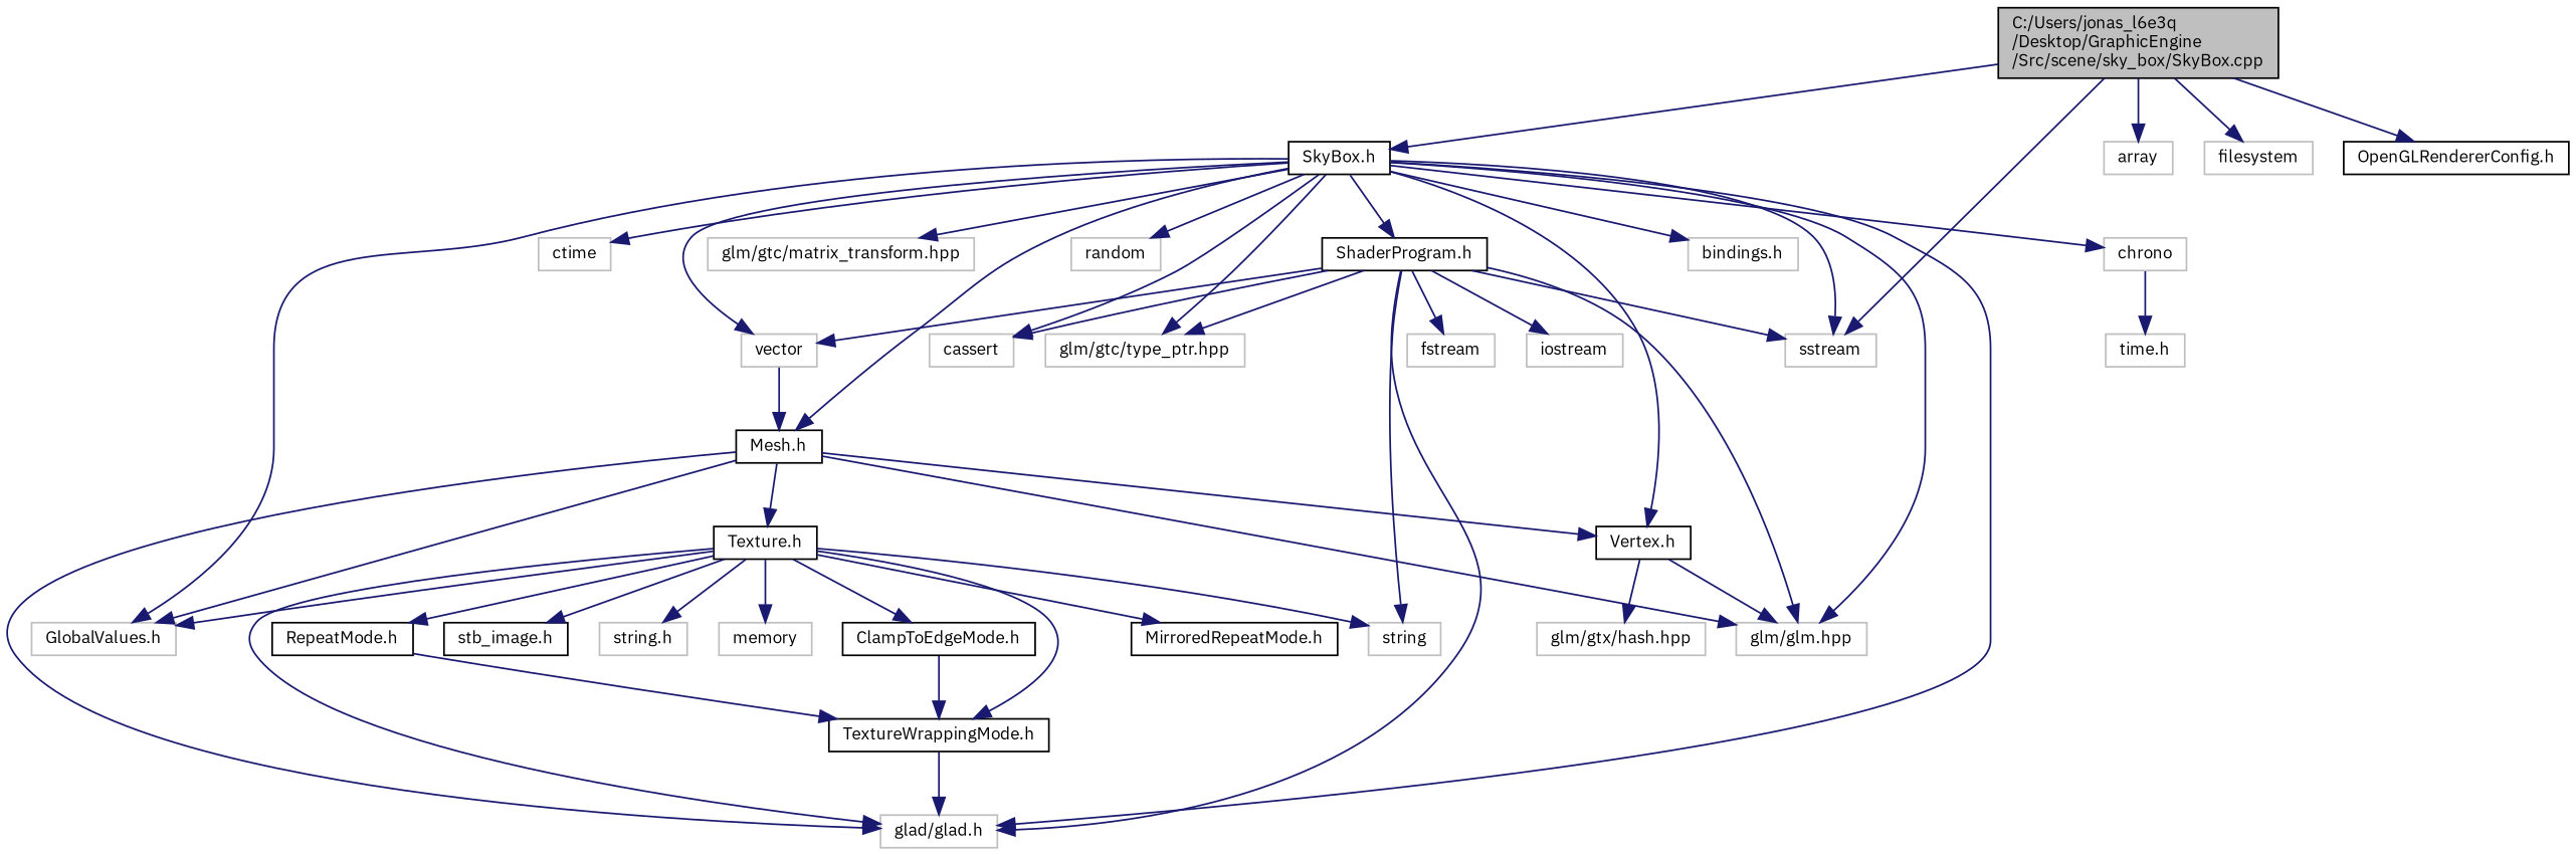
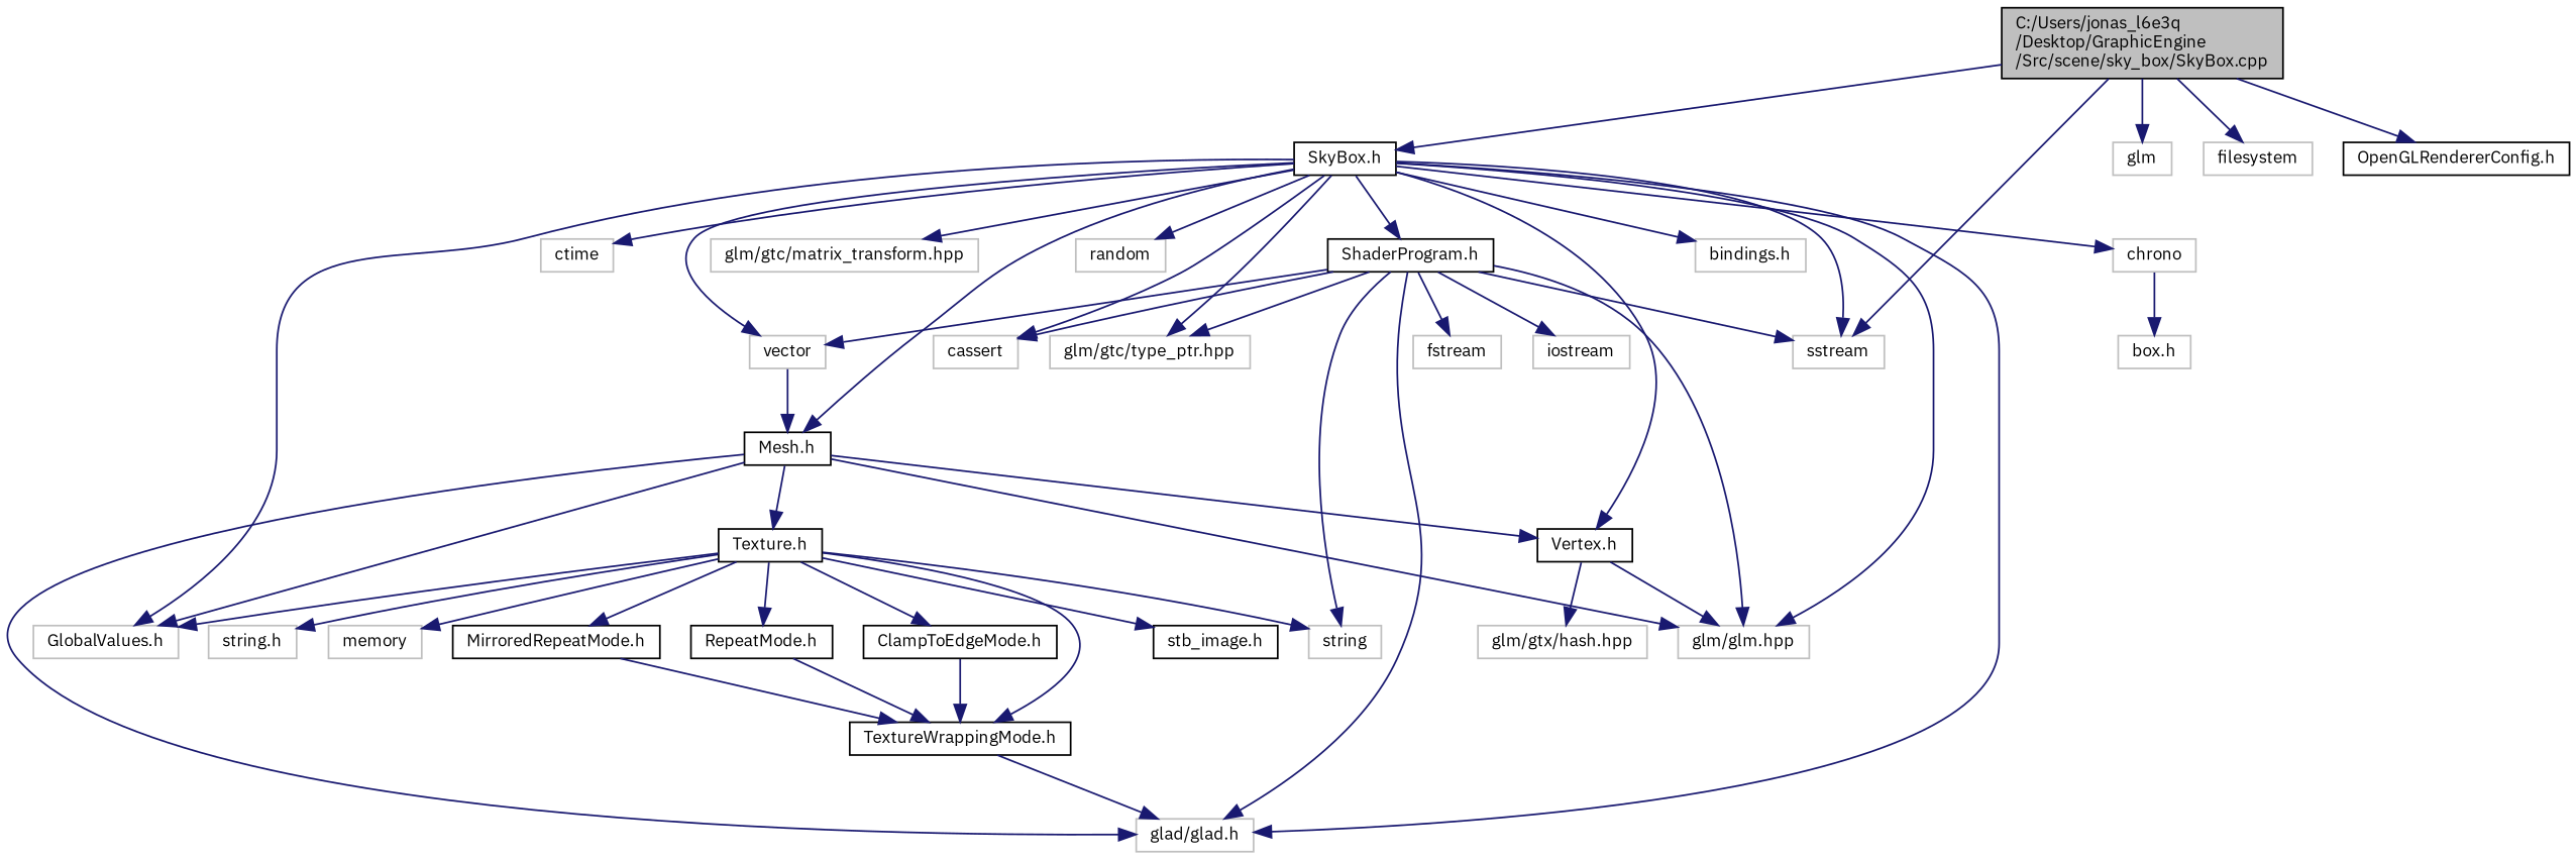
  digraph {
    fontname="IBM Plex Sans"
    node [color=grey75 fontname="IBM Plex Sans" fontsize=10 shape=record]
    edge [color=midnightblue fontname="IBM Plex Sans" fontsize=10 labelfontname=Helvetica labelfontsize=10 style=solid]
    n1 [color=black fillcolor=grey75 fontcolor=black height=0.2 label="C:/Users/jonas_l6e3q\l/Desktop/GraphicEngine\l/Src/scene/sky_box/SkyBox.cpp" style=filled width=0.4]
    n2 [color=black height=0.2 label="SkyBox.h" width=0.4]
    n3 [height=0.2 label=sstream width=0.4]
-   n4 [height=0.2 label=array width=0.4]
+   n4 [height=0.2 label=glm width=0.4]
    n5 [height=0.2 label=filesystem width=0.4]
    n6 [color=black height=0.2 label="OpenGLRendererConfig.h" width=0.4]
    n7 [height=0.2 label="glad/glad.h" width=0.4]
    n8 [height=0.2 label=cassert width=0.4]
    n9 [height=0.2 label=chrono width=0.4]
    n10 [height=0.2 label=ctime width=0.4]
    n11 [height=0.2 label="glm/glm.hpp" width=0.4]
    n12 [height=0.2 label="glm/gtc/matrix_transform.hpp" width=0.4]
    n13 [height=0.2 label="glm/gtc/type_ptr.hpp" width=0.4]
    n14 [height=0.2 label=random width=0.4]
    n15 [height=0.2 label=vector width=0.4]
    n16 [height=0.2 label="GlobalValues.h" width=0.4]
    n17 [color=black height=0.2 label="Mesh.h" width=0.4]
    n18 [color=black height=0.2 label="Vertex.h" width=0.4]
    n19 [color=black height=0.2 label="ShaderProgram.h" width=0.4]
    n20 [height=0.2 label="bindings.h" width=0.4]
-   n21 [height=0.2 label="time.h" width=0.4]
+   n21 [height=0.2 label="box.h" width=0.4]
    n22 [color=black height=0.2 label="Texture.h" width=0.4]
    n23 [height=0.2 label="glm/gtx/hash.hpp" width=0.4]
    n24 [height=0.2 label=string width=0.4]
    n25 [height=0.2 label=fstream width=0.4]
    n26 [height=0.2 label=iostream width=0.4]
    n27 [color=black height=0.2 label="stb_image.h" width=0.4]
    n28 [height=0.2 label="string.h" width=0.4]
    n29 [height=0.2 label=memory width=0.4]
    n30 [color=black height=0.2 label="ClampToEdgeMode.h" width=0.4]
    n31 [color=black height=0.2 label="TextureWrappingMode.h" width=0.4]
    n32 [color=black height=0.2 label="MirroredRepeatMode.h" width=0.4]
    n33 [color=black height=0.2 label="RepeatMode.h" width=0.4]
    n1 -> n2
    n1 -> n3
    n1 -> n4
    n1 -> n5
    n1 -> n6
    n2 -> n3
    n2 -> n7
    n2 -> n8
    n2 -> n9
    n2 -> n10
    n2 -> n11
    n2 -> n12
    n2 -> n13
    n2 -> n14
    n2 -> n15
    n2 -> n16
    n2 -> n17
    n2 -> n18
    n2 -> n19
    n2 -> n20
    n9 -> n21
    n15 -> n17
    n17 -> n7
    n17 -> n11
    n17 -> n16
    n17 -> n18
    n17 -> n22
    n18 -> n11
    n18 -> n23
    n19 -> n3
    n19 -> n7
    n19 -> n8
    n19 -> n11
    n19 -> n13
    n19 -> n15
    n19 -> n24
    n19 -> n25
    n19 -> n26
-   n22 -> n7
    n22 -> n16
    n22 -> n24
    n22 -> n27
    n22 -> n28
    n22 -> n29
    n22 -> n30
    n22 -> n31
    n22 -> n32
    n22 -> n33
    n30 -> n31
    n31 -> n7
+   n32 -> n31
    n33 -> n31
  }
